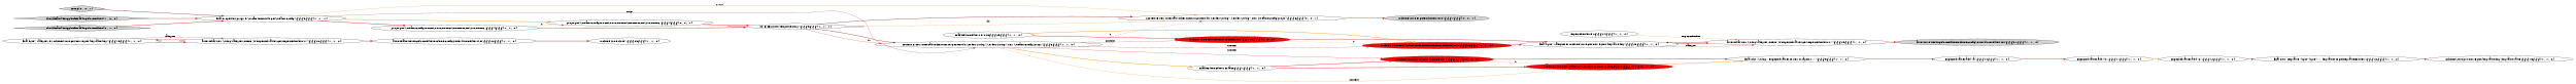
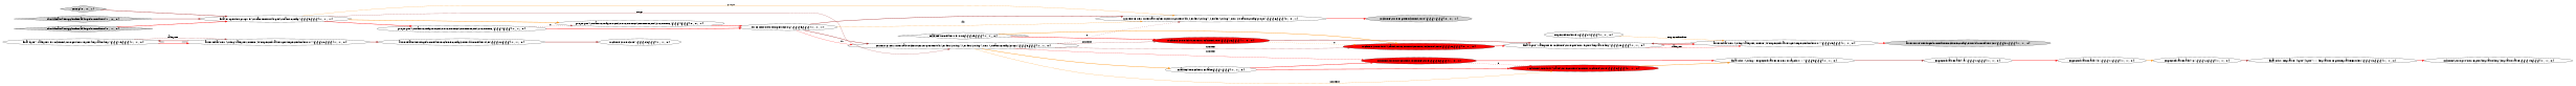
  digraph {
    rankdir=LR
    node [fillcolor=white shape=ellipse style=filled]
    edge [color=red style=bold]
    n1 [label="final byte(( valBytes = rocksDBStore.get(new Bytes(keyValue.key))@@@19@@@['1', '1', '0']"]
    n2 [label="assertThat(new String(valBytes,UTF_8),is(expectedValues.get(expectedIndex++)))@@@20@@@['1', '1', '0']"]
    n3 [label="assertFalse(TestingBloomFilterRocksDBConfigSetter.bloomFiltersSet)@@@22@@@['1', '1', '0']"]
    n4 [label="final List<String> expectedValues = new ArrayList<>()@@@9@@@['1', '1', '0']"]
    n5 [label="expectedValues.add(\"a\")@@@10@@@['1', '1', '0']"]
    n6 [label="expectedValues.add(\"b\")@@@11@@@['1', '1', '0']"]
    n7 [label="expectedValues.add(\"c\")@@@12@@@['1', '1', '0']"]
    n8 [fillcolor=red label="rocksDBStore.init(context,rocksDBStore)@@@8@@@['1', '0', '0']"]
    n9 [fillcolor=red label="rocksDBStore.init((StateStoreContext)context,rocksDBStore)@@@8@@@['0', '1', '0']"]
    n10 [fillcolor=red label="rocksDBStore.init((StateStoreContext)context,rocksDBStore)@@@26@@@['0', '1', '0']"]
    n11 [label="final byte(( valBytes = rocksDBStore.get(new Bytes(keyValue.key))@@@28@@@['1', '1', '0']"]
    n12 [label="assertThat(new String(valBytes,UTF_8),is(expectedValues.get(expectedIndex++)))@@@29@@@['1', '1', '0']"]
    n13 [label="final Properties props = StreamsTestUtils.getStreamsConfig()@@@3@@@['1', '1', '1']"]
    n14 [label="props.put(StreamsConfig.ROCKSDB_CONFIG_SETTER_CLASS_CONFIG,)@@@4@@@['1', '1', '0']"]
    n15 [label="context = new InternalMockProcessorContext(dir,Serdes.String(),Serdes.String(),new StreamsConfig(props))@@@6@@@['0', '0', '1']"]
    n16 [label="context = new InternalMockProcessorContext(dir,Serdes.String(),Serdes.String(),new StreamsConfig(props))@@@6@@@['1', '1', '0']"]
    n17 [label="props.put(StreamsConfig.ROCKSDB_CONFIG_SETTER_CLASS_CONFIG,)@@@4@@@['0', '0', '1']"]
-   n18 [label="dir = TestUtils.tempDirectory()@@@5@@@['1', '1', '1']" shape=diamond]
+   n18 [label="dir = TestUtils.tempDirectory()@@@5@@@['1', '1', '1']"]
    n19 [fillcolor=lightgray label="rocksDBStore = getRocksDBStore()@@@7@@@['0', '0', '1']"]
    n20 [fillcolor=red label="rocksDBStore.init(context,rocksDBStore)@@@26@@@['1', '0', '0']"]
    n21 [label="enableBloomFilters = false@@@7@@@['1', '1', '0']"]
    n22 [fillcolor=lightgray label="assertTrue(TestingBloomFilterRocksDBConfigSetter.bloomFiltersSet)@@@31@@@['1', '1', '0']"]
    n23 [label="final List<KeyValue<byte((,byte((>> keyValues = getKeyValueEntries()@@@13@@@['1', '1', '0']"]
    n24 [fillcolor=lightgray label="setUp['0', '0', '1']" shape=diamond]
    n25 [label="expectedIndex = 0@@@24@@@['1', '1', '0']"]
-   n26 [label="enableBloomFilters = true@@@25@@@['1', '1', '0']"]
+   n26 [label="enableBloomFilters = true@@@25@@@['1', '1', '0']" shape=diamond]
    n27 [label="rocksDBStore.close()@@@23@@@['1', '1', '0']"]
    n28 [label="rocksDBStore.put(new Bytes(keyValue.key),keyValue.value)@@@15@@@['1', '1', '0']"]
    n29 [fillcolor=lightgray label="shouldHandleToggleOfEnablingBloomFilters['1', '0', '0']" shape=diamond]
    n30 [fillcolor=lightgray label="shouldHandleToggleOfEnablingBloomFilters['0', '1', '0']" shape=diamond]
    n1 -> n2 [color=brown label=valBytes style=solid]
    n1 -> n2
    n2 -> n1 [color=brown]
    n2 -> n3 [color=brown]
    n3 -> n27 [color=brown]
    n4 -> n5 [color=brown]
    n5 -> n6
    n6 -> n7 [color=darkorange]
    n7 -> n23 [color=brown]
    n8 -> n4
    n8 -> n9 [label=0 style=dashed]
    n9 -> n4 [color=darkorange]
    n10 -> n11
    n11 -> n12
    n11 -> n12 [label=valBytes style=solid]
    n12 -> n11 [color=brown]
    n12 -> n22
    n13 -> n14
    n13 -> n15 [color=darkorange label=props style=solid]
    n13 -> n16 [color=brown label=props style=solid]
    n13 -> n17 [color=darkorange]
    n14 -> n17 [color=brown label=0 style=dashed]
    n14 -> n18
    n15 -> n19
    n16 -> n8 [label=context style=solid]
    n16 -> n9 [color=darkorange label=context style=solid]
    n16 -> n10 [color=brown label=context style=solid]
    n16 -> n15 [color=brown label=0 style=dashed]
    n16 -> n20 [color=brown label=context style=solid]
    n16 -> n21 [color=darkorange]
    n17 -> n18
    n18 -> n15 [color=darkorange label=dir style=solid]
    n18 -> n15 [color=brown]
    n18 -> n16 [color=brown]
    n18 -> n16 [label=dir style=solid]
    n20 -> n10 [color=darkorange label=0 style=dashed]
    n20 -> n11 [color=brown]
    n21 -> n8
    n21 -> n9
    n23 -> n28
    n24 -> n13 [color=brown]
    n25 -> n12 [color=darkorange label=expectedIndex style=solid]
    n26 -> n10 [color=darkorange]
    n26 -> n20
    n29 -> n13 [color=brown]
    n30 -> n13
  }
